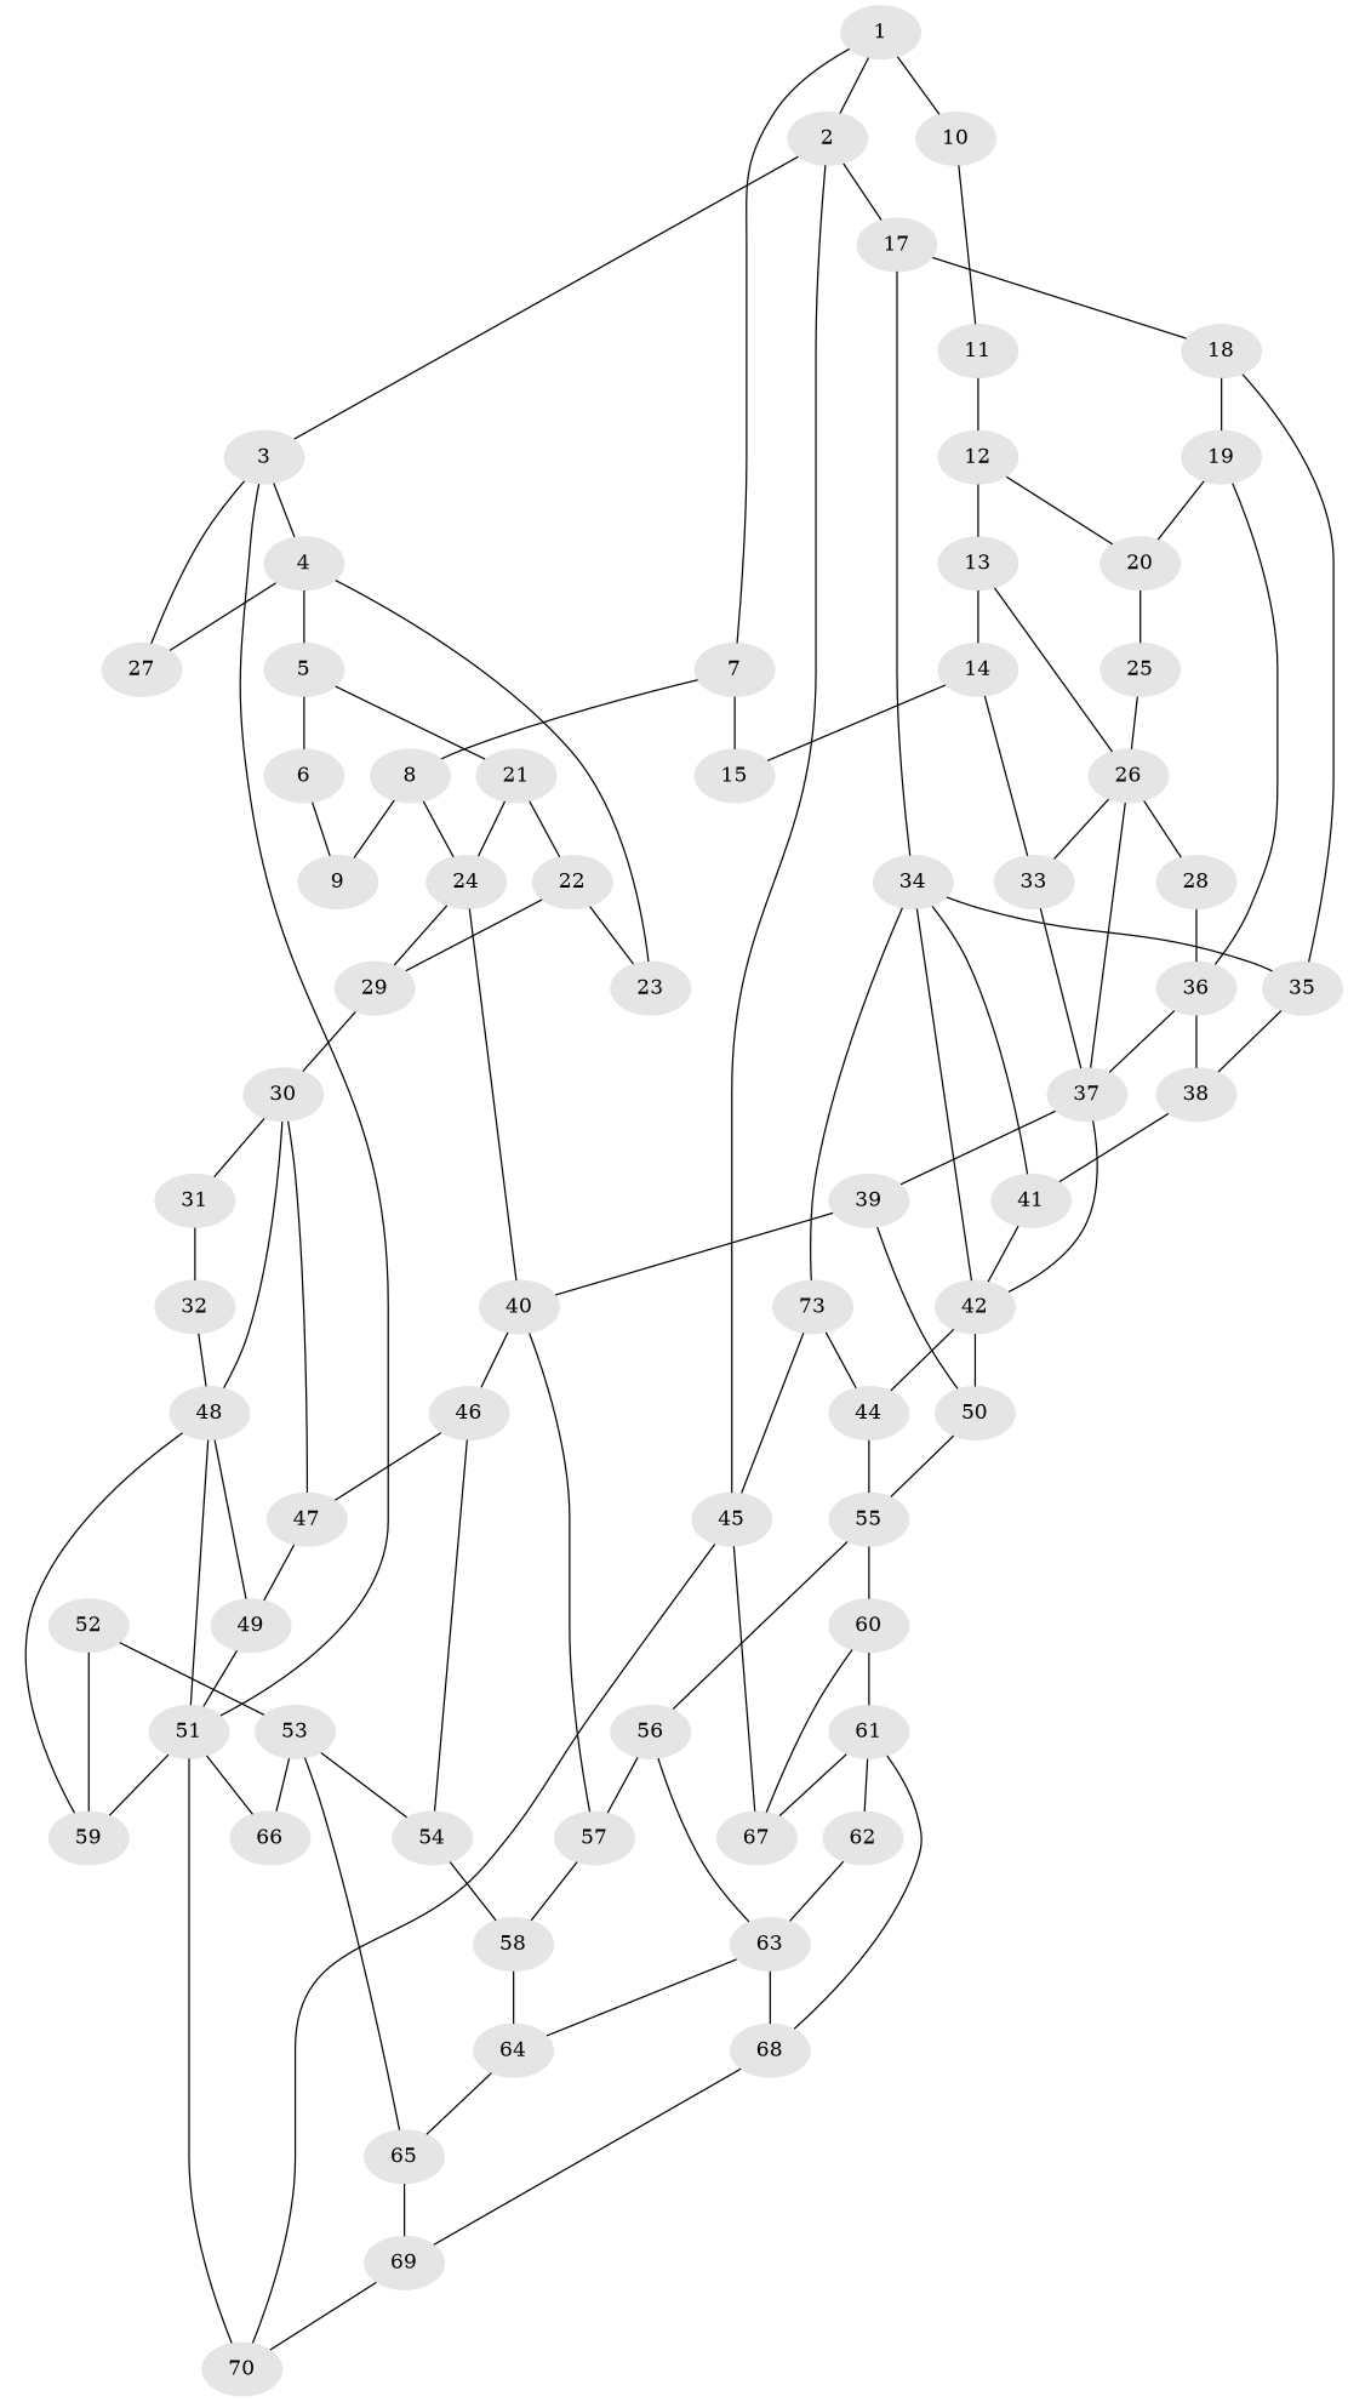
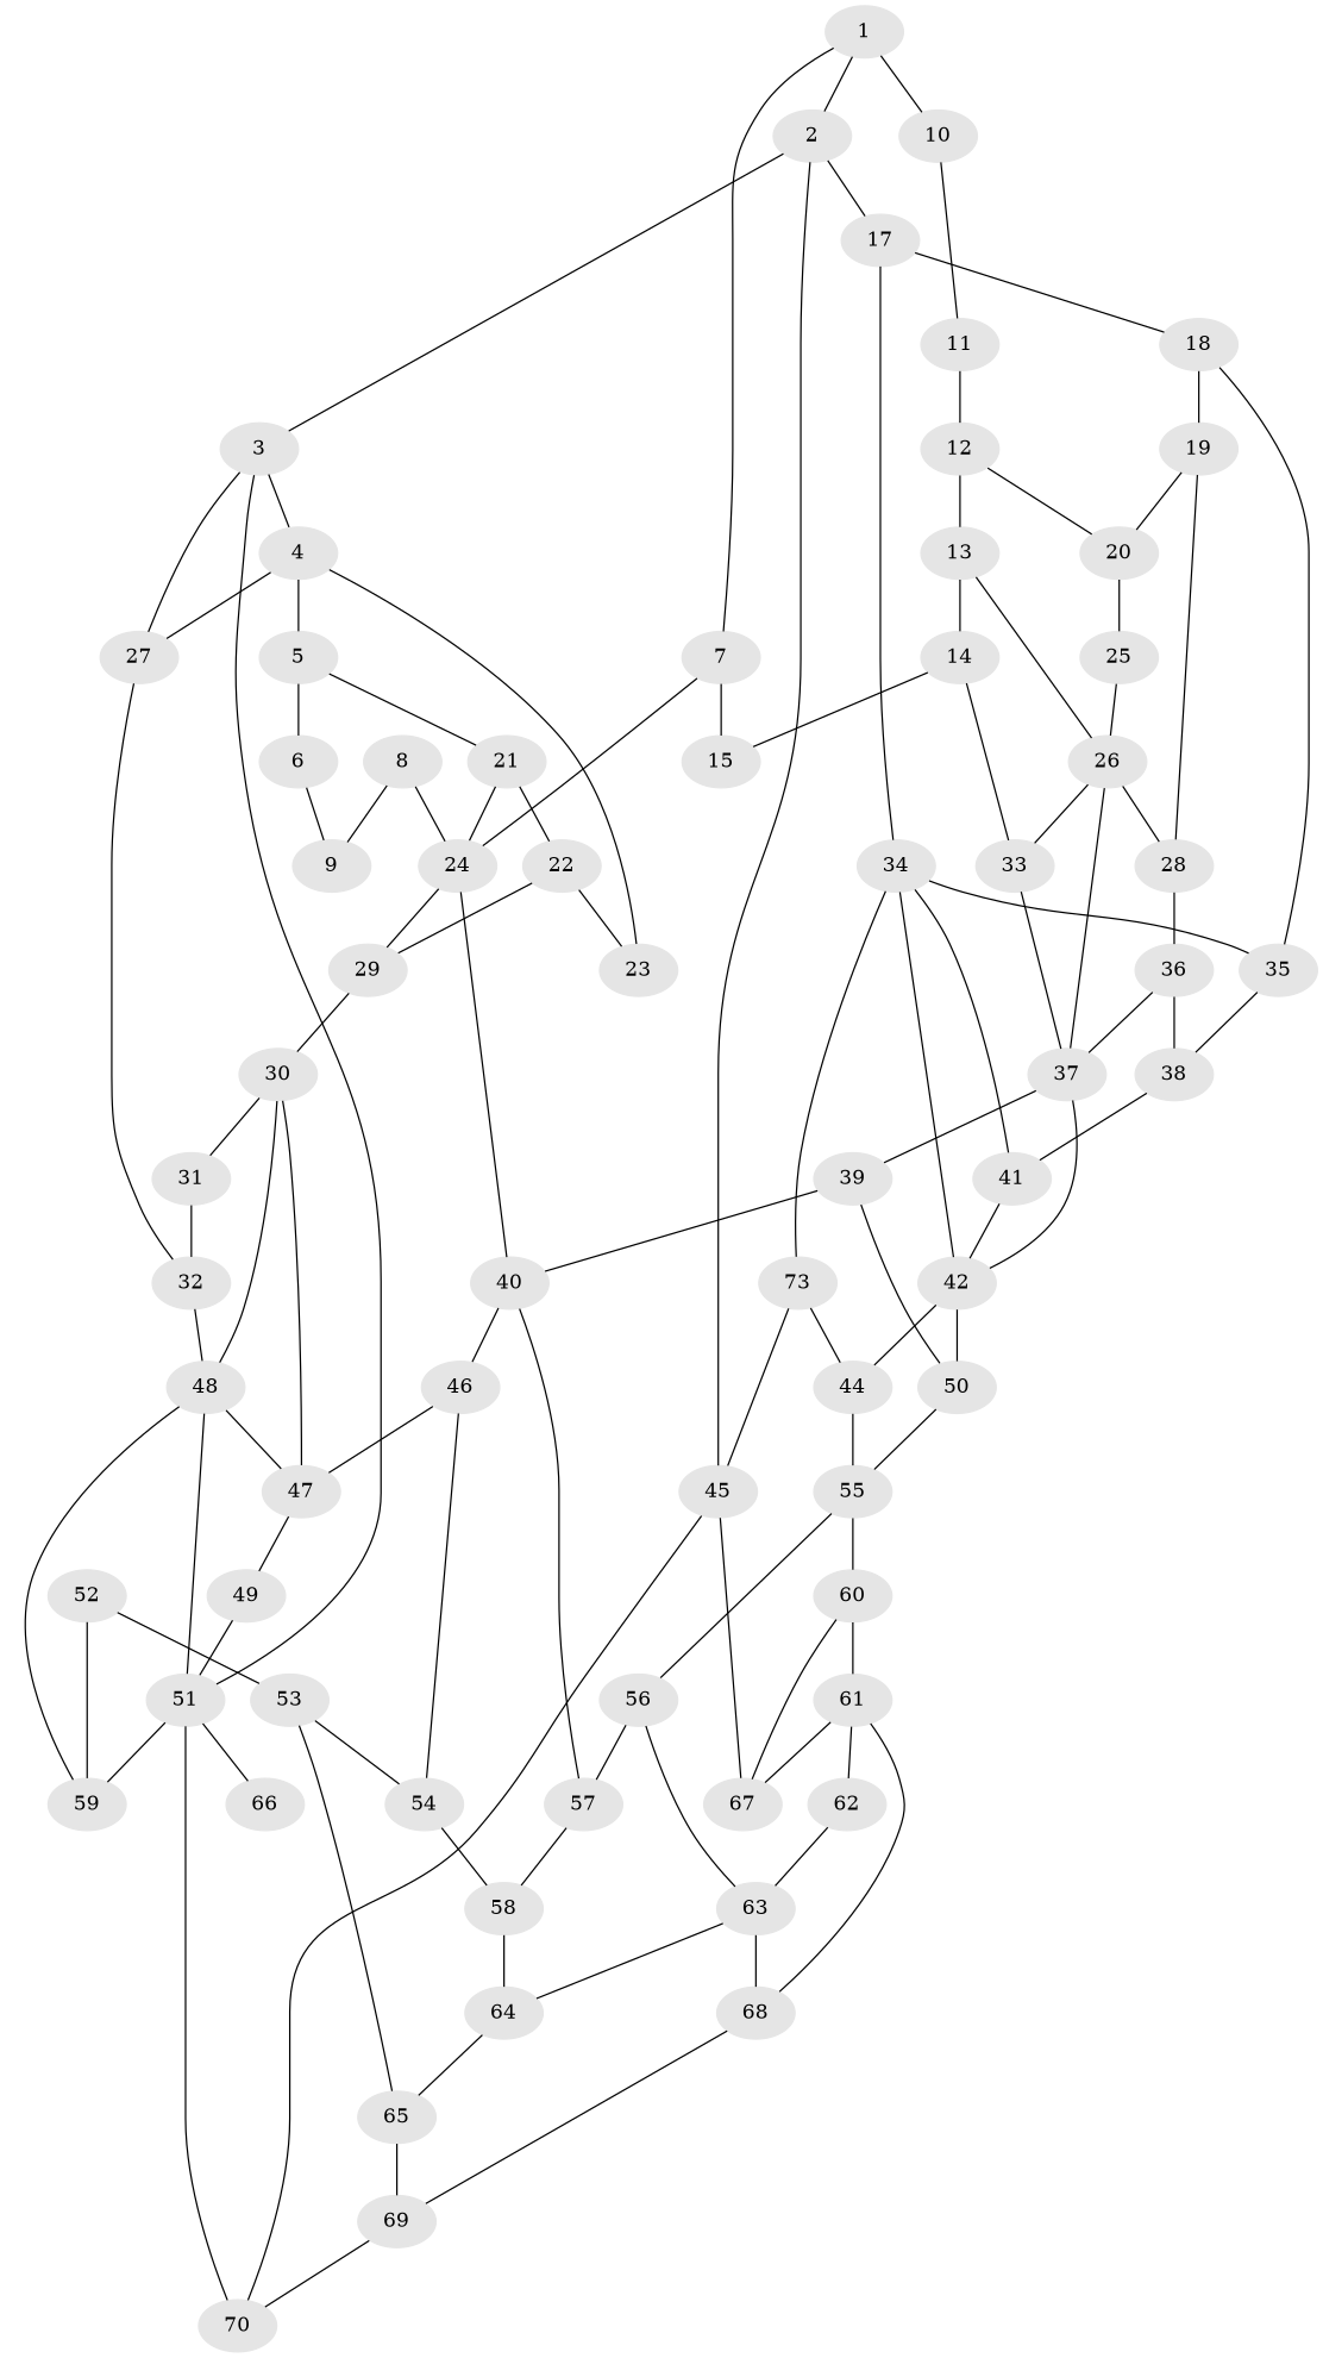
  graph {
    fontname="DejaVu Serif"
    node [color=gray90 fontname="DejaVu Serif" style=filled]
    edge [fontname="DejaVu Serif" weight=1.0]
    1
    2
    7
    10
    3
    17
    45
    8
    15
    11
    4
    27
    51
    18
    34
    67
    70
    5
    23
    32
    59
    66
    6
    21
    9
    24
    22
    29
    40
    12
    13
    20
    14
    26
    25
    33
    28
    37
    19
    35
    41
    42
    n43 [label=73]
    38
    36
    30
    46
    57
    39
    48
    31
    47
    49
    50
    44
    55
    54
    58
    56
    60
    52
    53
    65
    69
    64
    63
    61
    68
    62
    1 -- 2
    1 -- 7
    1 -- 10 [weight=2.0]
    2 -- 3
    2 -- 17
    2 -- 45
-   7 -- 8
+   7 -- 24
    7 -- 15
    10 -- 11 [weight=2.0]
    3 -- 4
    3 -- 27
    3 -- 51
    17 -- 18
    17 -- 34 [weight=2.0]
    45 -- 67
    45 -- 70
    8 -- 9 [weight=2.0]
    8 -- 24
    11 -- 12 [weight=4.0]
    4 -- 27
    4 -- 5 [weight=2.0]
    4 -- 23 [weight=2.0]
+   27 -- 32
    51 -- 70 [weight=2.0]
    51 -- 59
    51 -- 66
    18 -- 19 [weight=4.0]
    18 -- 35
    34 -- 35
    34 -- 41
    34 -- 42
    34 -- n43
    5 -- 6 [weight=2.0]
    5 -- 21
    32 -- 48
    6 -- 9 [weight=2.0]
    21 -- 24
    21 -- 22
    24 -- 29
    24 -- 40 [weight=2.0]
    22 -- 23
    22 -- 29
    29 -- 30 [weight=2.0]
    40 -- 46
    40 -- 57
    12 -- 13
    12 -- 20
    13 -- 14
    13 -- 26
    20 -- 25
    14 -- 15
    14 -- 33
    26 -- 33
    26 -- 28
    26 -- 37
    25 -- 26 [weight=2.0]
    33 -- 37
    28 -- 36
    37 -- 42
    37 -- 39 [weight=2.0]
    19 -- 20
-   19 -- 36
+   19 -- 28
    35 -- 38
    41 -- 42
    42 -- 50
    42 -- 44
    n43 -- 45
    n43 -- 44
    38 -- 41
    36 -- 37
    36 -- 38
    30 -- 48
    30 -- 31 [weight=2.0]
    30 -- 47
    46 -- 47
    46 -- 54
    57 -- 58
    39 -- 40 [weight=2.0]
    39 -- 50
    48 -- 51
    48 -- 59
-   48 -- 49
+   48 -- 47
    31 -- 32
    47 -- 49
    49 -- 51 [weight=2.0]
    50 -- 55
    44 -- 55
    55 -- 56
    55 -- 60 [weight=2.0]
    54 -- 58
    58 -- 64
    56 -- 57
    56 -- 63
    60 -- 67
    60 -- 61 [weight=3.0]
    52 -- 59 [weight=2.0]
    52 -- 53 [weight=2.0]
-   53 -- 66 [weight=2.0]
    53 -- 54
    53 -- 65
    65 -- 69
    69 -- 70
    64 -- 65
    63 -- 64
    63 -- 68 [weight=2.0]
    61 -- 67
    61 -- 68
    61 -- 62
    68 -- 69
    62 -- 63 [weight=2.0]
  }
